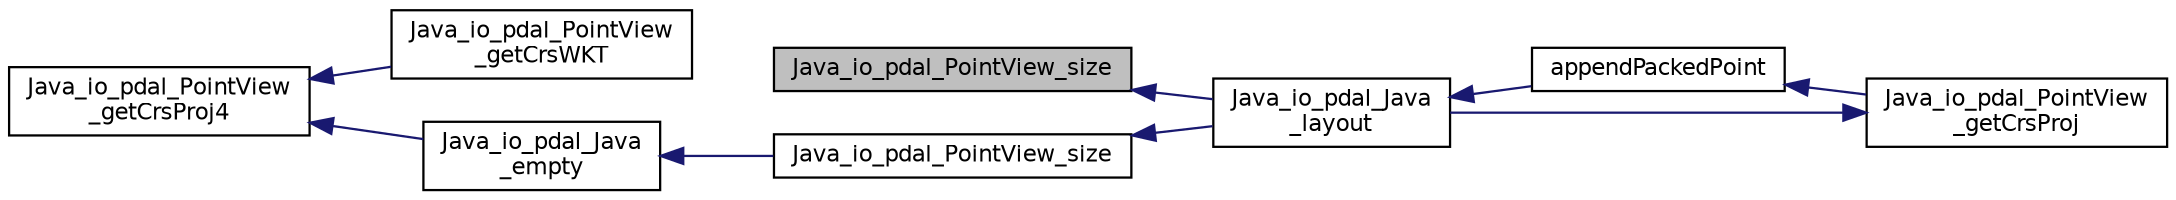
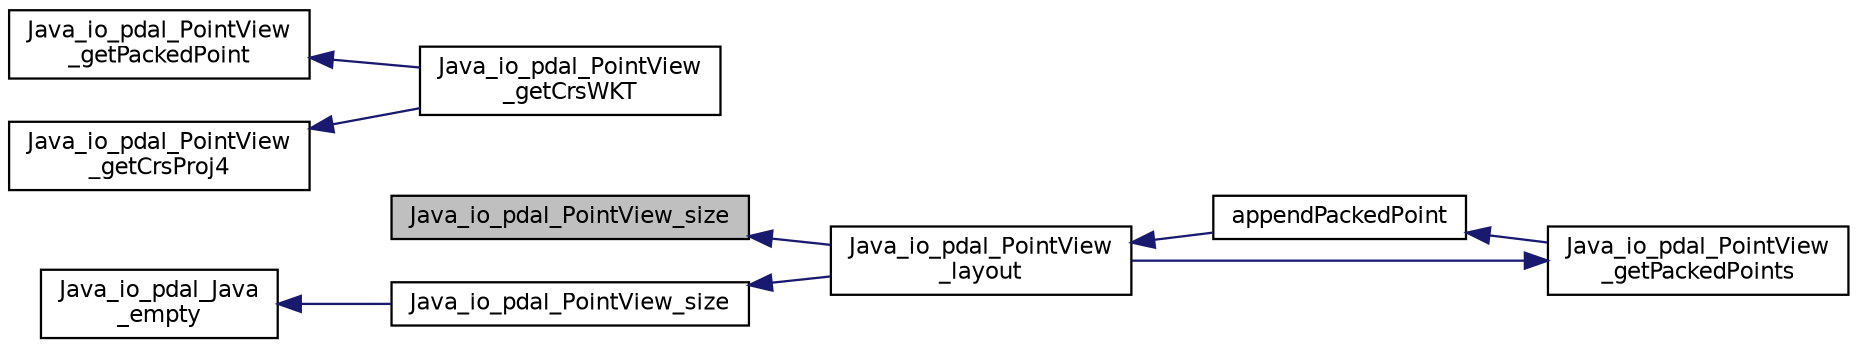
  digraph {
    rankdir=LR
    node [color=black fillcolor=white fontname=Helvetica fontsize=10 shape=record style=filled]
    edge [color=midnightblue dir=back fontname=Helvetica fontsize=10 labelfontname=Helvetica labelfontsize=10 style=solid]
    n1 [fillcolor=grey75 fontcolor=black height=0.2 label=Java_io_pdal_PointView_size width=0.4]
-   n2 [height=0.2 label="Java_io_pdal_Java\l_layout" width=0.4]
+   n2 [height=0.2 label="Java_io_pdal_PointView\l_layout" width=0.4]
    n3 [height=0.2 label=appendPackedPoint width=0.4]
-   n4 [height=0.2 label="Java_io_pdal_PointView\l_getCrsProj" width=0.4]
+   n4 [height=0.2 label="Java_io_pdal_PointView\l_getPackedPoints" width=0.4]
+   n5 [height=0.2 label="Java_io_pdal_PointView\l_getPackedPoint" width=0.4]
    n6 [height=0.2 label="Java_io_pdal_PointView\l_getCrsWKT" width=0.4]
    n7 [height=0.2 label="Java_io_pdal_PointView\l_getCrsProj4" width=0.4]
    n8 [height=0.2 label="Java_io_pdal_Java\l_empty" width=0.4]
    n9 [height=0.2 label=Java_io_pdal_PointView_size width=0.4]
    n1 -> n2
    n2 -> n3
    n3 -> n4
    n4 -> n2
+   n5 -> n6
    n7 -> n6
-   n7 -> n8
    n8 -> n9
    n9 -> n2
  }
